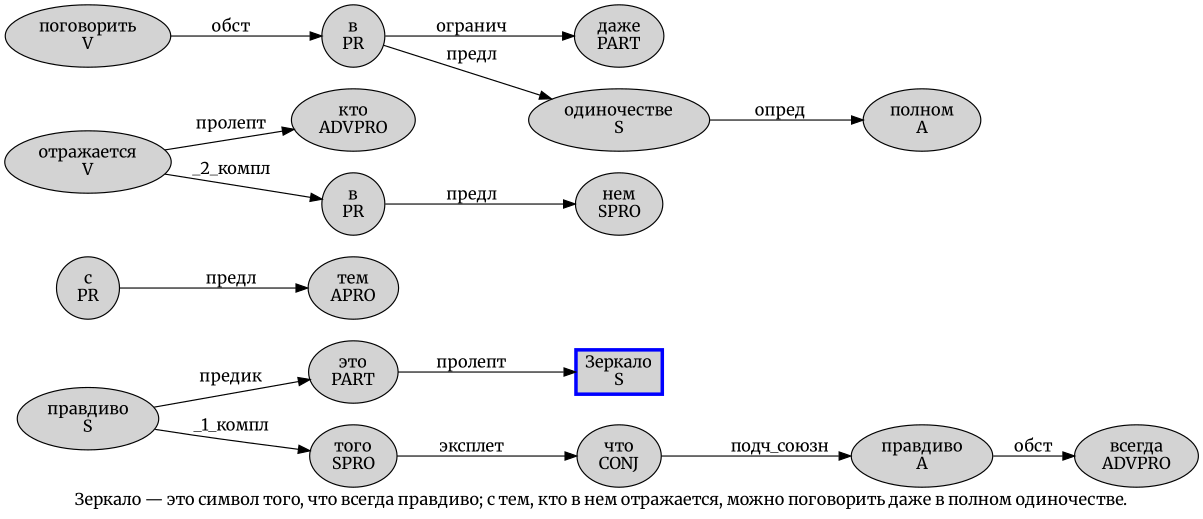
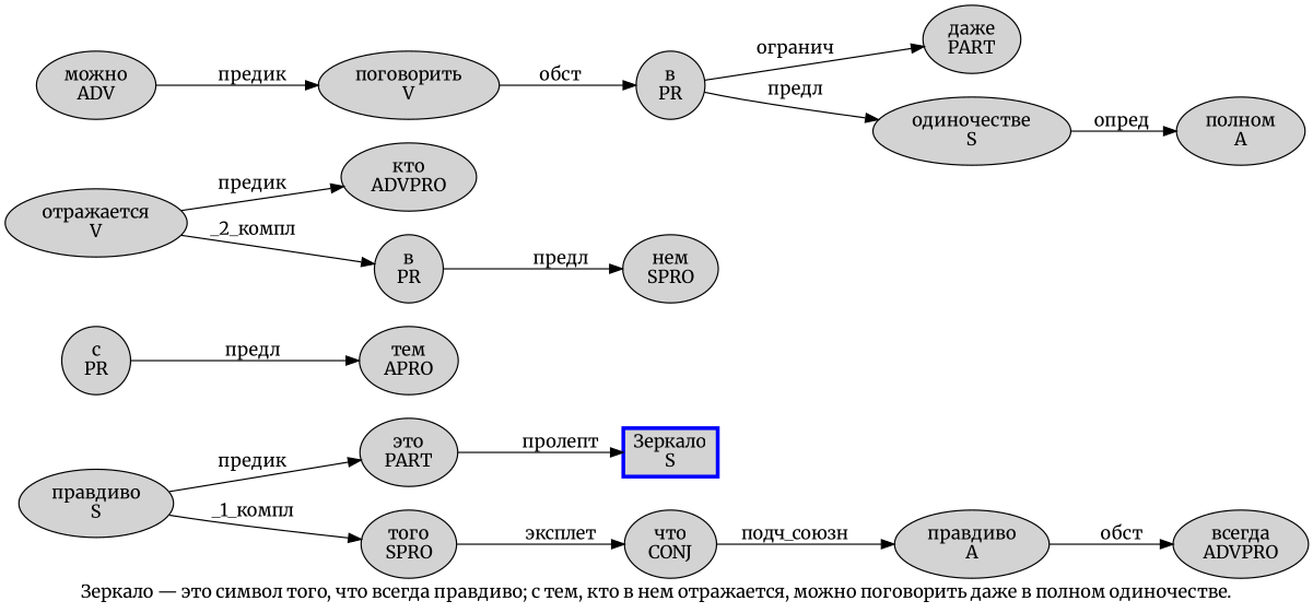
  digraph {
    fontname=Merriweather
    label="Зеркало — это символ того, что всегда правдиво; с тем, кто в нем отражается, можно поговорить даже в полном одиночестве."
    rankdir=LR
    node [fillcolor=lightgray fontname=Merriweather penwidth=1 shape=ellipse style=filled]
    edge [fontname=Merriweather]
    n1 [color=blue label="Зеркало\nS" penwidth=3 shape=box]
    n2 [label="это\nPART"]
    n3 [label="правдиво\nS"]
    n4 [label="того\nSPRO"]
    n5 [label="что\nCONJ"]
    n6 [label="правдиво\nA"]
    n7 [label="всегда\nADVPRO"]
    n8 [label="с\nPR"]
    n9 [label="тем\nAPRO"]
    n10 [label="отражается\nV"]
    n11 [label="кто\nADVPRO"]
    n12 [label="в\nPR"]
    n13 [label="нем\nSPRO"]
+   n14 [label="можно\nADV"]
    n15 [label="поговорить\nV"]
    n16 [label="в\nPR"]
    n17 [label="даже\nPART"]
    n18 [label="одиночестве\nS"]
    n19 [label="полном\nA"]
    n2 -> n1 [label="пролепт"]
    n3 -> n2 [label="предик"]
    n3 -> n4 [label="_1_компл"]
    n4 -> n5 [label="эксплет"]
    n5 -> n6 [label="подч_союзн"]
    n6 -> n7 [label="обст"]
    n8 -> n9 [label="предл"]
-   n10 -> n11 [label="пролепт"]
+   n10 -> n11 [label="предик"]
    n10 -> n12 [label="_2_компл"]
    n12 -> n13 [label="предл"]
+   n14 -> n15 [label="предик"]
    n15 -> n16 [label="обст"]
    n16 -> n17 [label="огранич"]
    n16 -> n18 [label="предл"]
    n18 -> n19 [label="опред"]
  }
